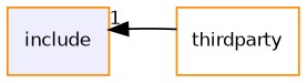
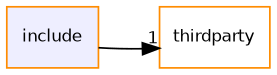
  digraph {
    compound=true
    rankdir=LR
    node [fontname=Helvetica fontsize=10 shape=box style=filled color=darkorange]
    n1 [fillcolor="#eeeeff" label=include pencolor=black]
    n2 [fillcolor=white label=thirdparty]
-   n2 -> n1 [headlabel=1 labeldistance=1.5 labelfontname=Helvetica labelfontsize=10 style=solid]
+   n1 -> n2 [headlabel=1 labeldistance=1.5 labelfontname=Helvetica labelfontsize=10 style=solid]
  }
